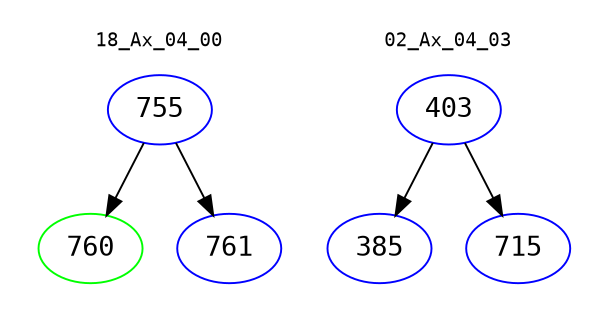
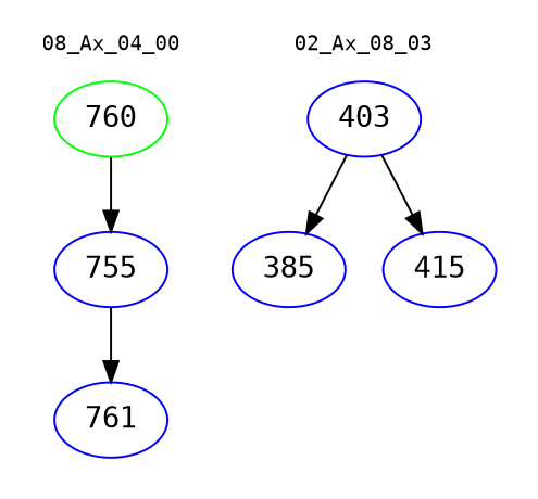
  digraph {
    fontname="DejaVu Sans Mono"
    node [color=blue fontname="DejaVu Sans Mono"]
    edge [color=black fontname="DejaVu Sans Mono"]
    n1 [label=755]
    n2 [color=green label=760]
    n3 [label=761]
    n4 [label=403]
    n5 [label=385]
-   n6 [label=715]
+   n6 [label=415]
    subgraph cluster_1 {
      color=white
      fontsize=10
-     label="18_Ax_04_00"
+     label="08_Ax_04_00"
      n1
      n2
      n3
    }
    subgraph cluster_2 {
      color=white
      fontsize=10
-     label="02_Ax_04_03"
+     label="02_Ax_08_03"
      n4
      n5
      n6
    }
-   n1 -> n2
+   n2 -> n1
    n1 -> n3
    n4 -> n5
    n4 -> n6
  }
